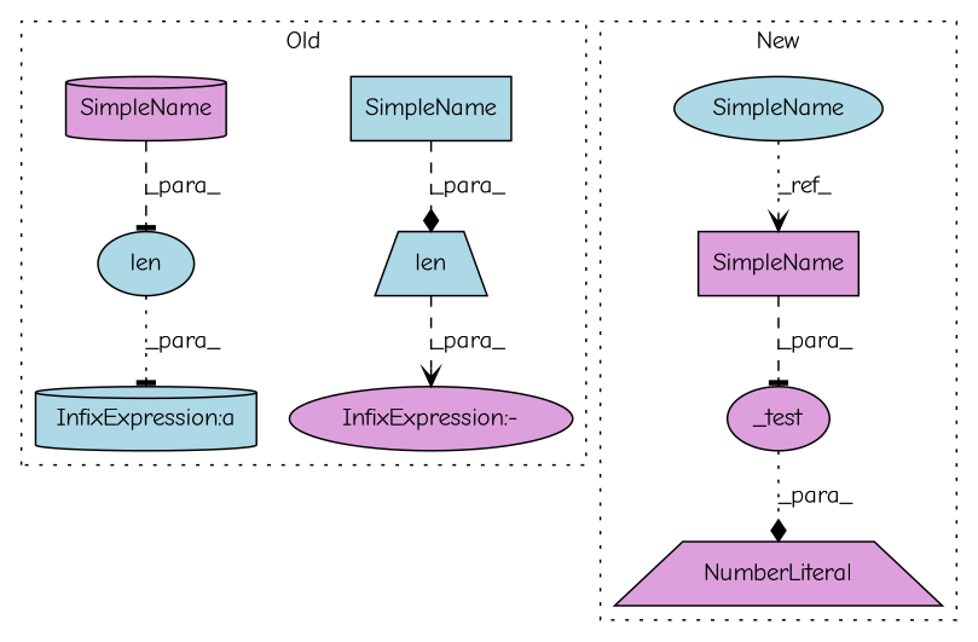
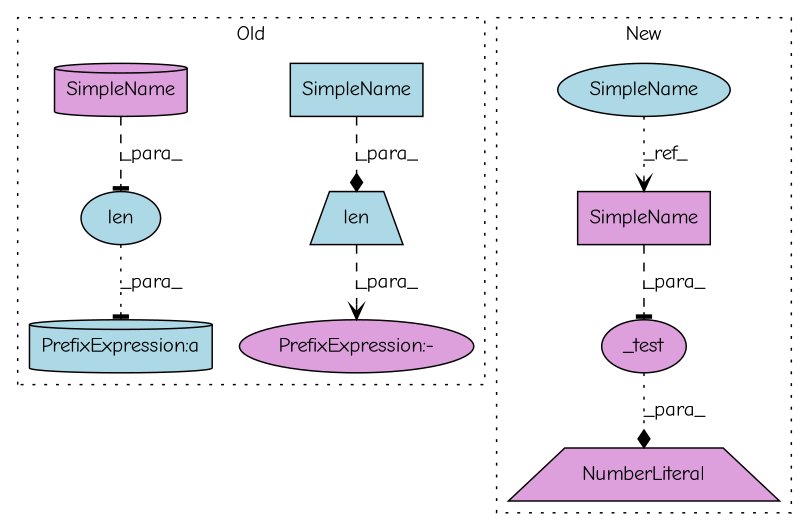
  digraph {
    fontname="Comic Neue"
    node [a=42 fillcolor=lightblue fontname="Comic Neue" l=7 shape=ellipse style=filled]
    edge [arrowhead=tee fontname="Comic Neue" style=dashed]
    n1 [a=32 l="4,1" label=len s="3159,3170"]
-   n2 [a=27 l=3 label="InfixExpression:a" s=3156 shape=cylinder]
+   n2 [a=27 l=3 label="PrefixExpression:a" s=3156 shape=cylinder]
    n3 [a=32 l="4,1" label=len s="3271,3282" shape=trapezium]
-   n4 [a=38 fillcolor=plum l=1 label="InfixExpression:-" s=3270]
+   n4 [a=38 fillcolor=plum l=1 label="PrefixExpression:-" s=3270]
    n5 [label=SimpleName s=3275 shape=box]
    n6 [fillcolor=plum label=SimpleName s=3163 shape=cylinder]
    n7 [a=32 fillcolor=plum l="6,1" label=_test s="3597,3614"]
    n8 [a=34 fillcolor=plum l=1 label=NumberLiteral s=3613 shape=trapezium]
    n9 [label=SimpleName s=3415]
    n10 [fillcolor=plum label=SimpleName s=3603 shape=box]
    subgraph cluster_1 {
      label=Old
      style=dotted
      n1
      n2
      n3
      n4
      n5
      n6
    }
    subgraph cluster_2 {
      label=New
      style=dotted
      n7
      n8
      n9
      n10
    }
    n1 -> n2 [label=_para_ style=dotted]
    n3 -> n4 [arrowhead=vee label=_para_]
    n5 -> n3 [arrowhead=diamond label=_para_]
    n6 -> n1 [label=_para_]
    n7 -> n8 [arrowhead=diamond label=_para_ style=dotted]
    n9 -> n10 [arrowhead=vee label=_ref_ style=dotted]
    n10 -> n7 [label=_para_]
  }
